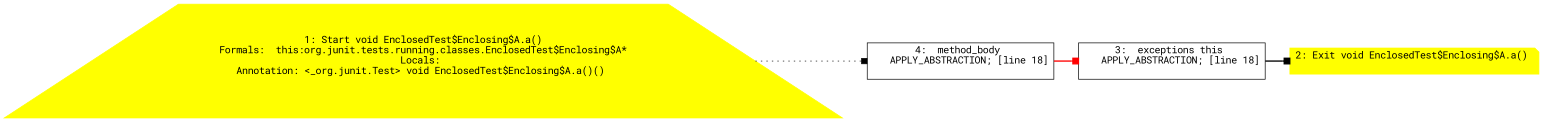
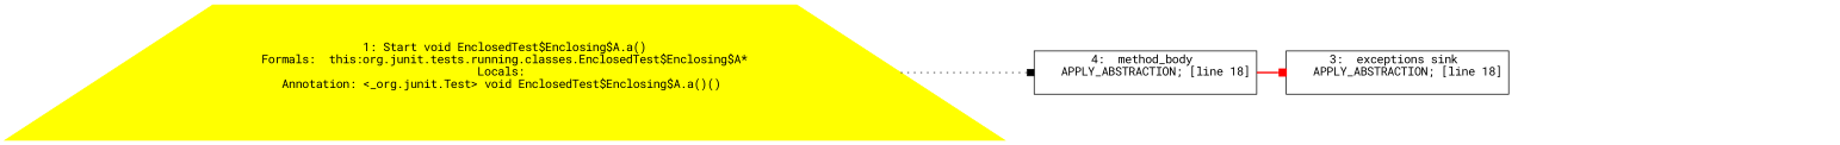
  digraph {
    fontname="Roboto Mono"
    rankdir=LR
    node [fontname="Roboto Mono" shape=box]
    edge [arrowhead=box fontname="Roboto Mono" style=bold]
    n1 [color=yellow label="1: Start void EnclosedTest$Enclosing$A.a()\nFormals:  this:org.junit.tests.running.classes.EnclosedTest$Enclosing$A*\nLocals: \nAnnotation: <_org.junit.Test> void EnclosedTest$Enclosing$A.a()() \n  " shape=trapezium style=filled]
    n2 [label="4:  method_body \n   APPLY_ABSTRACTION; [line 18]\n "]
-   n3 [label="3:  exceptions this \n   APPLY_ABSTRACTION; [line 18]\n "]
-   n4 [color=yellow label="2: Exit void EnclosedTest$Enclosing$A.a() \n  " shape=note style=filled]
+   n3 [label="3:  exceptions sink \n   APPLY_ABSTRACTION; [line 18]\n "]
    n1 -> n2 [style=dotted]
    n2 -> n3 [color=red]
-   n3 -> n4
  }
